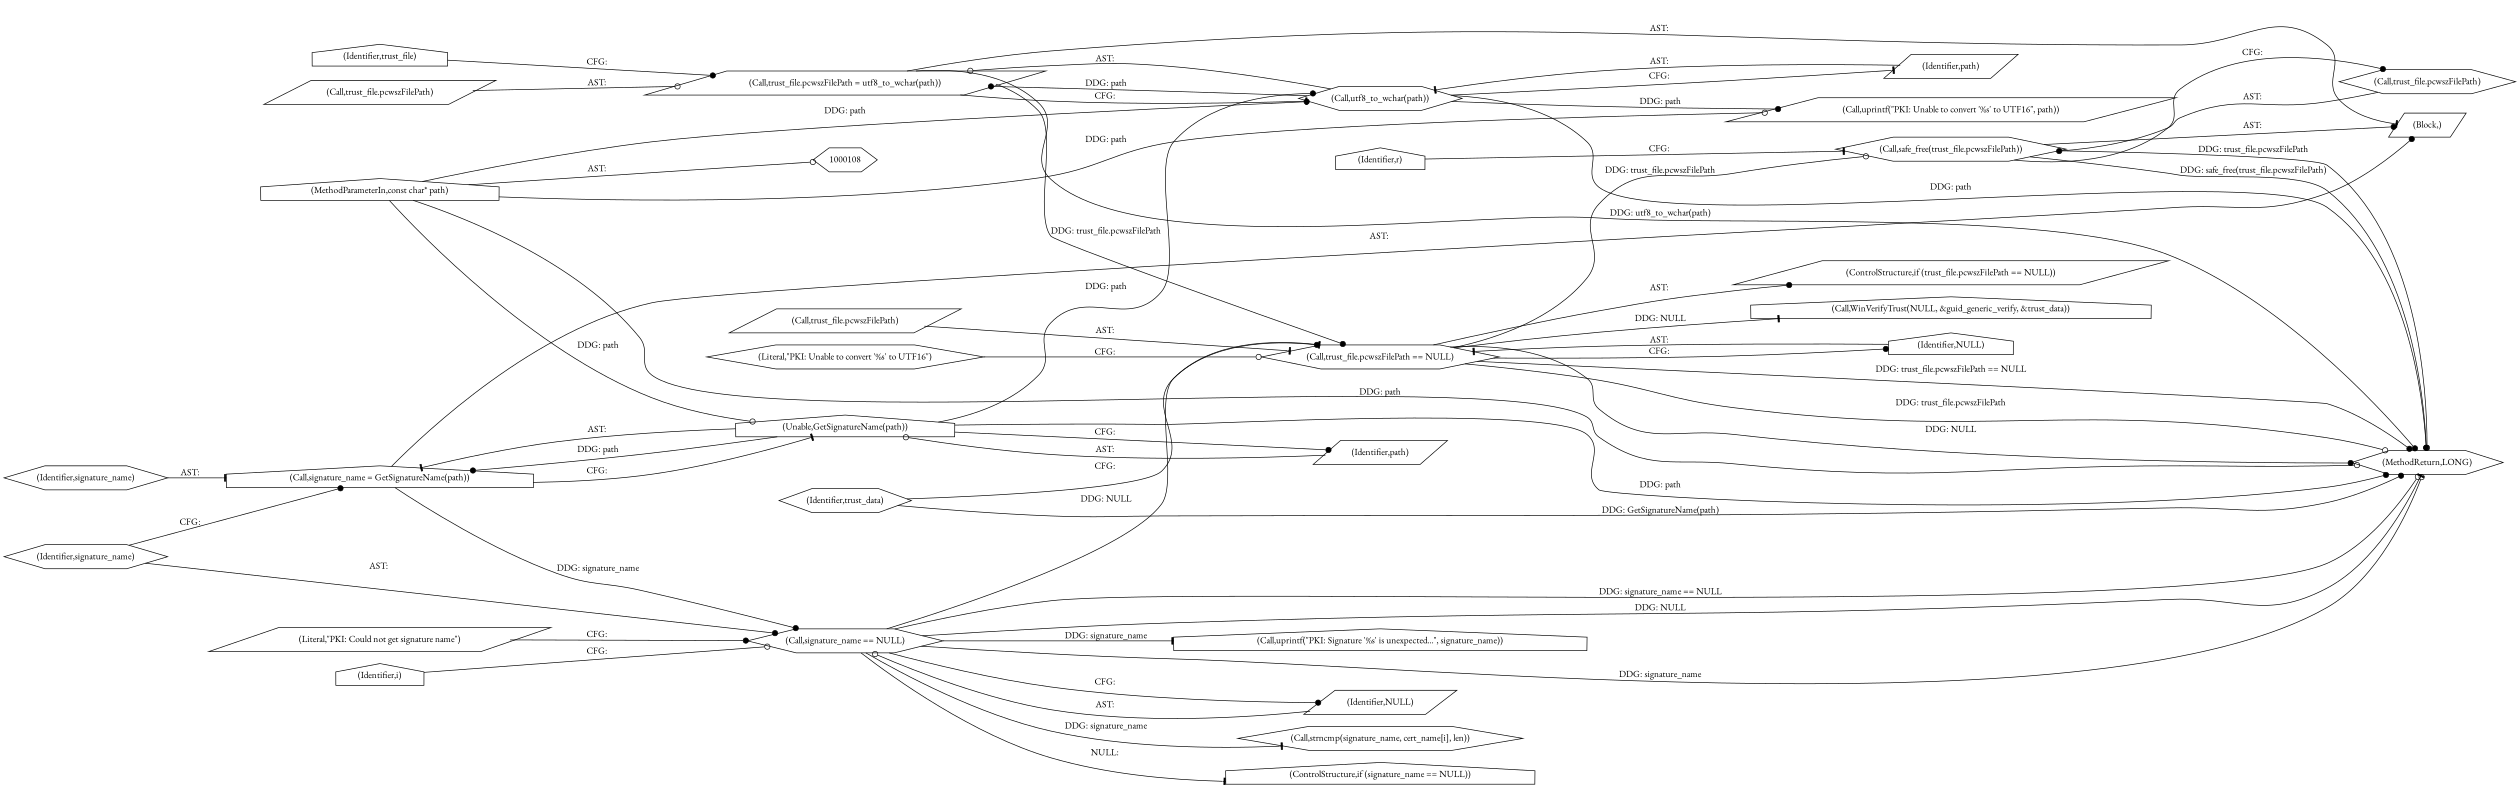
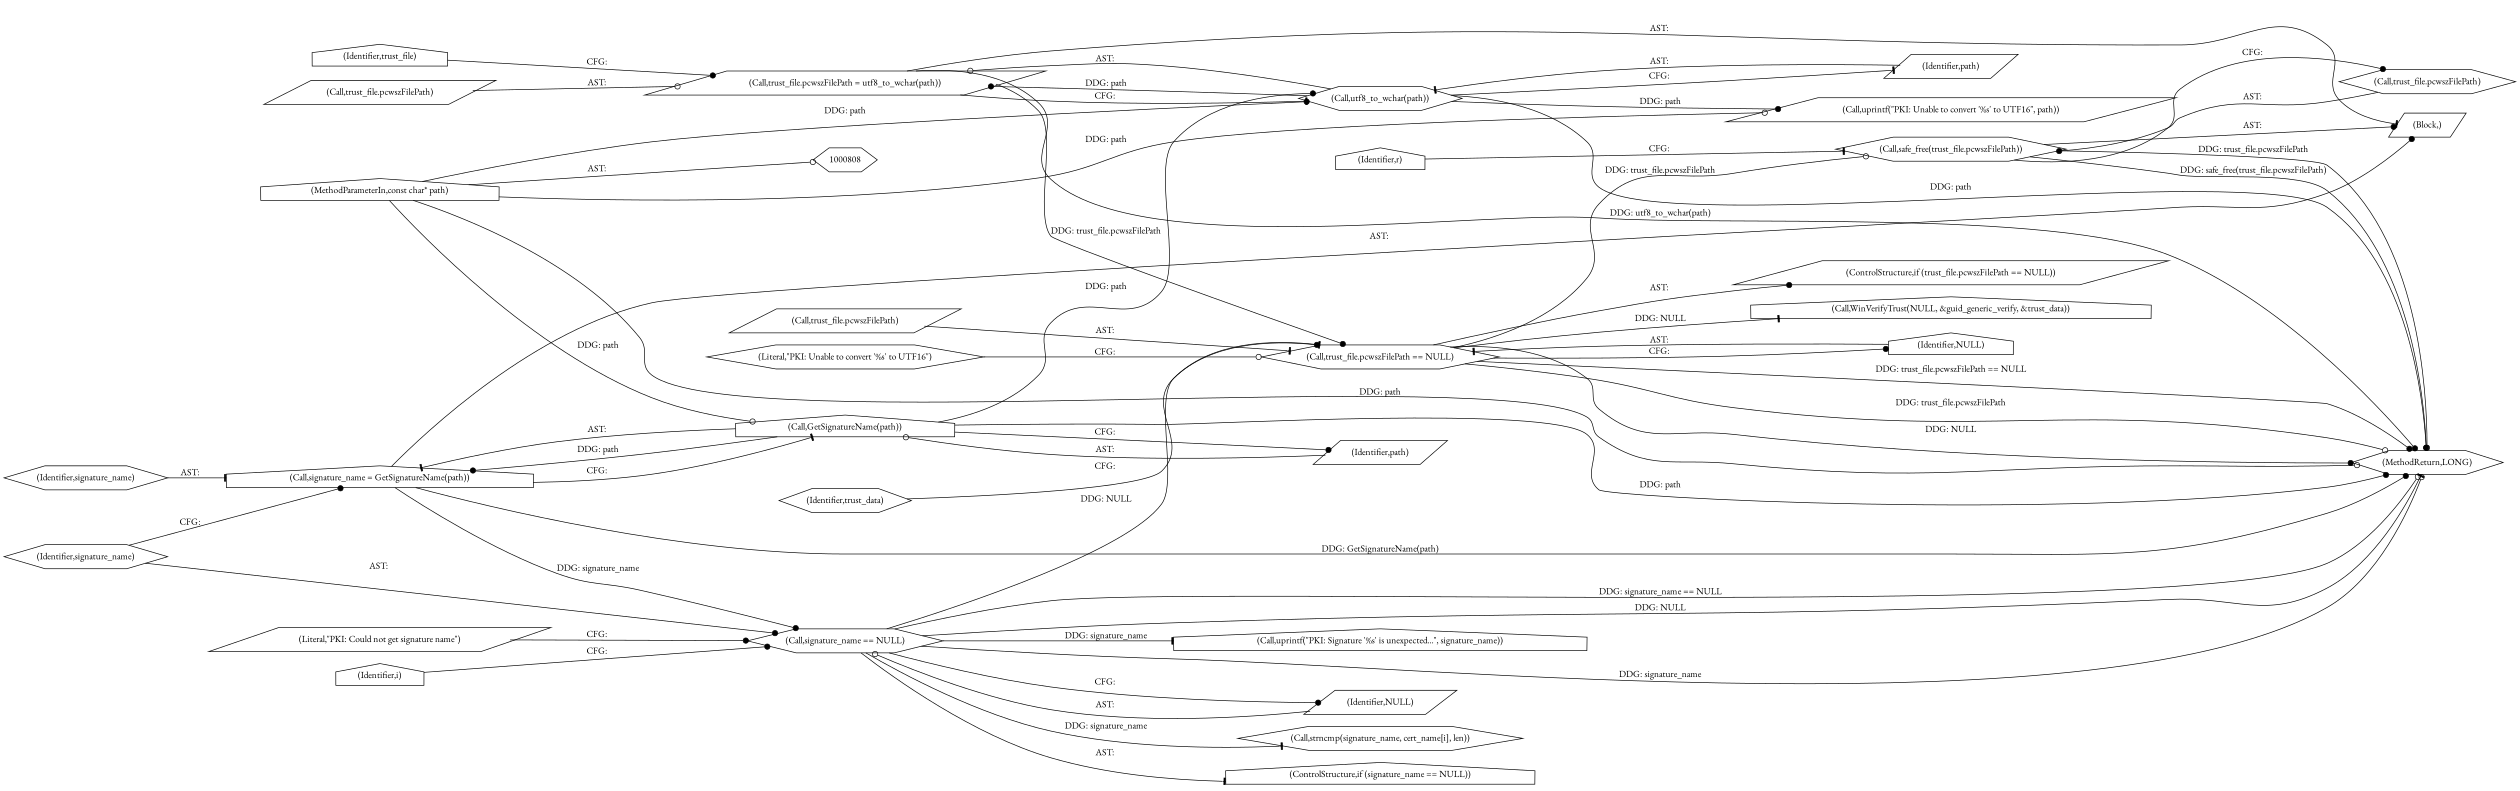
  digraph {
    fontname="EB Garamond"
    rankdir=LR
    node [fontname="EB Garamond" shape=hexagon]
    edge [arrowhead=dot fontname="EB Garamond"]
    n1 [label="(Call,safe_free(trust_file.pcwszFilePath))"]
    n2 [label="(Block,)" shape=parallelogram]
    n3 [label="(MethodReturn,LONG)"]
    n4 [label="(Call,trust_file.pcwszFilePath)"]
    n5 [label="(Call,trust_file.pcwszFilePath == NULL)"]
    n6 [label="(Call,WinVerifyTrust(NULL, &guid_generic_verify, &trust_data))" shape=house]
    n7 [label="(Identifier,NULL)" shape=house]
    n8 [label="(ControlStructure,if (trust_file.pcwszFilePath == NULL))" shape=parallelogram]
    n9 [label="(Call,trust_file.pcwszFilePath = utf8_to_wchar(path))" shape=parallelogram]
    n10 [label="(Call,utf8_to_wchar(path))"]
    n11 [label="(Identifier,path)" shape=parallelogram]
    n12 [label="(Call,uprintf(\"PKI: Unable to convert '%s' to UTF16\", path))" shape=parallelogram]
-   n13 [label="(Unable,GetSignatureName(path))" shape=house]
+   n13 [label="(Call,GetSignatureName(path))" shape=house]
    n14 [label="(Call,signature_name = GetSignatureName(path))" shape=house]
    n15 [label="(Identifier,path)" shape=parallelogram]
    n16 [label="(Call,signature_name == NULL)"]
    n17 [label="(MethodParameterIn,const char* path)" shape=house]
-   1000108
+   1000108 [label=1000808]
    n19 [label="(ControlStructure,if (signature_name == NULL))" shape=house]
    n20 [label="(Identifier,NULL)" shape=parallelogram]
    n21 [label="(Call,uprintf(\"PKI: Signature '%s' is unexpected...\", signature_name))" shape=house]
    n22 [label="(Call,strncmp(signature_name, cert_name[i], len))"]
    n23 [label="(Identifier,trust_data)"]
    n24 [label="(Literal,\"PKI: Could not get signature name\")" shape=parallelogram]
    n25 [label="(Call,trust_file.pcwszFilePath)" shape=parallelogram]
    n26 [label="(Identifier,r)" shape=house]
    n27 [label="(Identifier,signature_name)"]
    n28 [label="(Identifier,trust_file)" shape=house]
    n29 [label="(Call,trust_file.pcwszFilePath)" shape=parallelogram]
    n30 [label="(Identifier,signature_name)"]
    n31 [label="(Identifier,i)" shape=house]
    n32 [label="(Literal,\"PKI: Unable to convert '%s' to UTF16\")"]
    n1 -> n2 [label="AST: "]
    n1 -> n3 [arrowhead=odot label="DDG: safe_free(trust_file.pcwszFilePath)"]
    n1 -> n3 [arrowhead=odot label="DDG: trust_file.pcwszFilePath"]
    n1 -> n4 [label="CFG: "]
    n4 -> n1 [label="AST: "]
    n5 -> n1 [arrowhead=odot label="DDG: trust_file.pcwszFilePath"]
    n5 -> n3 [label="DDG: trust_file.pcwszFilePath == NULL"]
    n5 -> n3 [arrowhead=odot label="DDG: trust_file.pcwszFilePath"]
    n5 -> n3 [label="DDG: NULL"]
    n5 -> n6 [arrowhead=tee label="DDG: NULL"]
    n5 -> n7 [label="CFG: "]
    n5 -> n8 [label="AST: "]
    n7 -> n5 [arrowhead=tee label="AST: "]
    n9 -> n2 [arrowhead=tee label="AST: "]
    n9 -> n3 [label="DDG: utf8_to_wchar(path)"]
    n9 -> n5 [label="DDG: trust_file.pcwszFilePath"]
    n9 -> n10 [arrowhead=tee label="CFG: "]
    n10 -> n3 [label="DDG: path"]
    n10 -> n9 [arrowhead=odot label="AST: "]
    n10 -> n9 [label="DDG: path"]
    n10 -> n11 [arrowhead=tee label="CFG: "]
    n10 -> n12 [label="DDG: path"]
    n11 -> n10 [arrowhead=tee label="AST: "]
    n13 -> n3 [label="DDG: path"]
    n13 -> n10 [label="DDG: path"]
    n13 -> n14 [arrowhead=tee label="AST: "]
    n13 -> n14 [label="DDG: path"]
    n13 -> n15 [label="CFG: "]
    n14 -> n2 [label="AST: "]
-   n23 -> n3 [label="DDG: GetSignatureName(path)"]
+   n14 -> n3 [label="DDG: GetSignatureName(path)"]
    n14 -> n13 [arrowhead=tee label="CFG: "]
    n14 -> n16 [label="DDG: signature_name"]
    n15 -> n13 [arrowhead=odot label="AST: "]
    n16 -> n3 [arrowhead=odot label="DDG: signature_name == NULL"]
    n16 -> n3 [arrowhead=tee label="DDG: NULL"]
    n16 -> n3 [arrowhead=odot label="DDG: signature_name"]
    n16 -> n5 [arrowhead=tee label="DDG: NULL"]
-   n16 -> n19 [arrowhead=tee label="NULL: "]
+   n16 -> n19 [arrowhead=tee label="AST: "]
    n16 -> n20 [label="CFG: "]
    n16 -> n21 [arrowhead=tee label="DDG: signature_name"]
    n16 -> n22 [arrowhead=tee label="DDG: signature_name"]
    n17 -> n3 [arrowhead=odot label="DDG: path"]
    n17 -> n10 [label="DDG: path"]
    n17 -> n12 [arrowhead=odot label="DDG: path"]
    n17 -> n13 [arrowhead=odot label="DDG: path"]
    n17 -> 1000108 [arrowhead=odot label="AST: "]
    n20 -> n16 [arrowhead=odot label="AST: "]
    n23 -> n5 [label="CFG: "]
    n24 -> n16 [label="CFG: "]
    n25 -> n5 [arrowhead=tee label="AST: "]
    n26 -> n1 [arrowhead=tee label="CFG: "]
    n27 -> n14 [label="CFG: "]
    n27 -> n16 [label="AST: "]
    n28 -> n9 [label="CFG: "]
    n29 -> n9 [arrowhead=odot label="AST: "]
    n30 -> n14 [arrowhead=tee label="AST: "]
-   n31 -> n16 [arrowhead=odot label="CFG: "]
+   n31 -> n16 [label="CFG: "]
    n32 -> n5 [arrowhead=odot label="CFG: "]
  }
